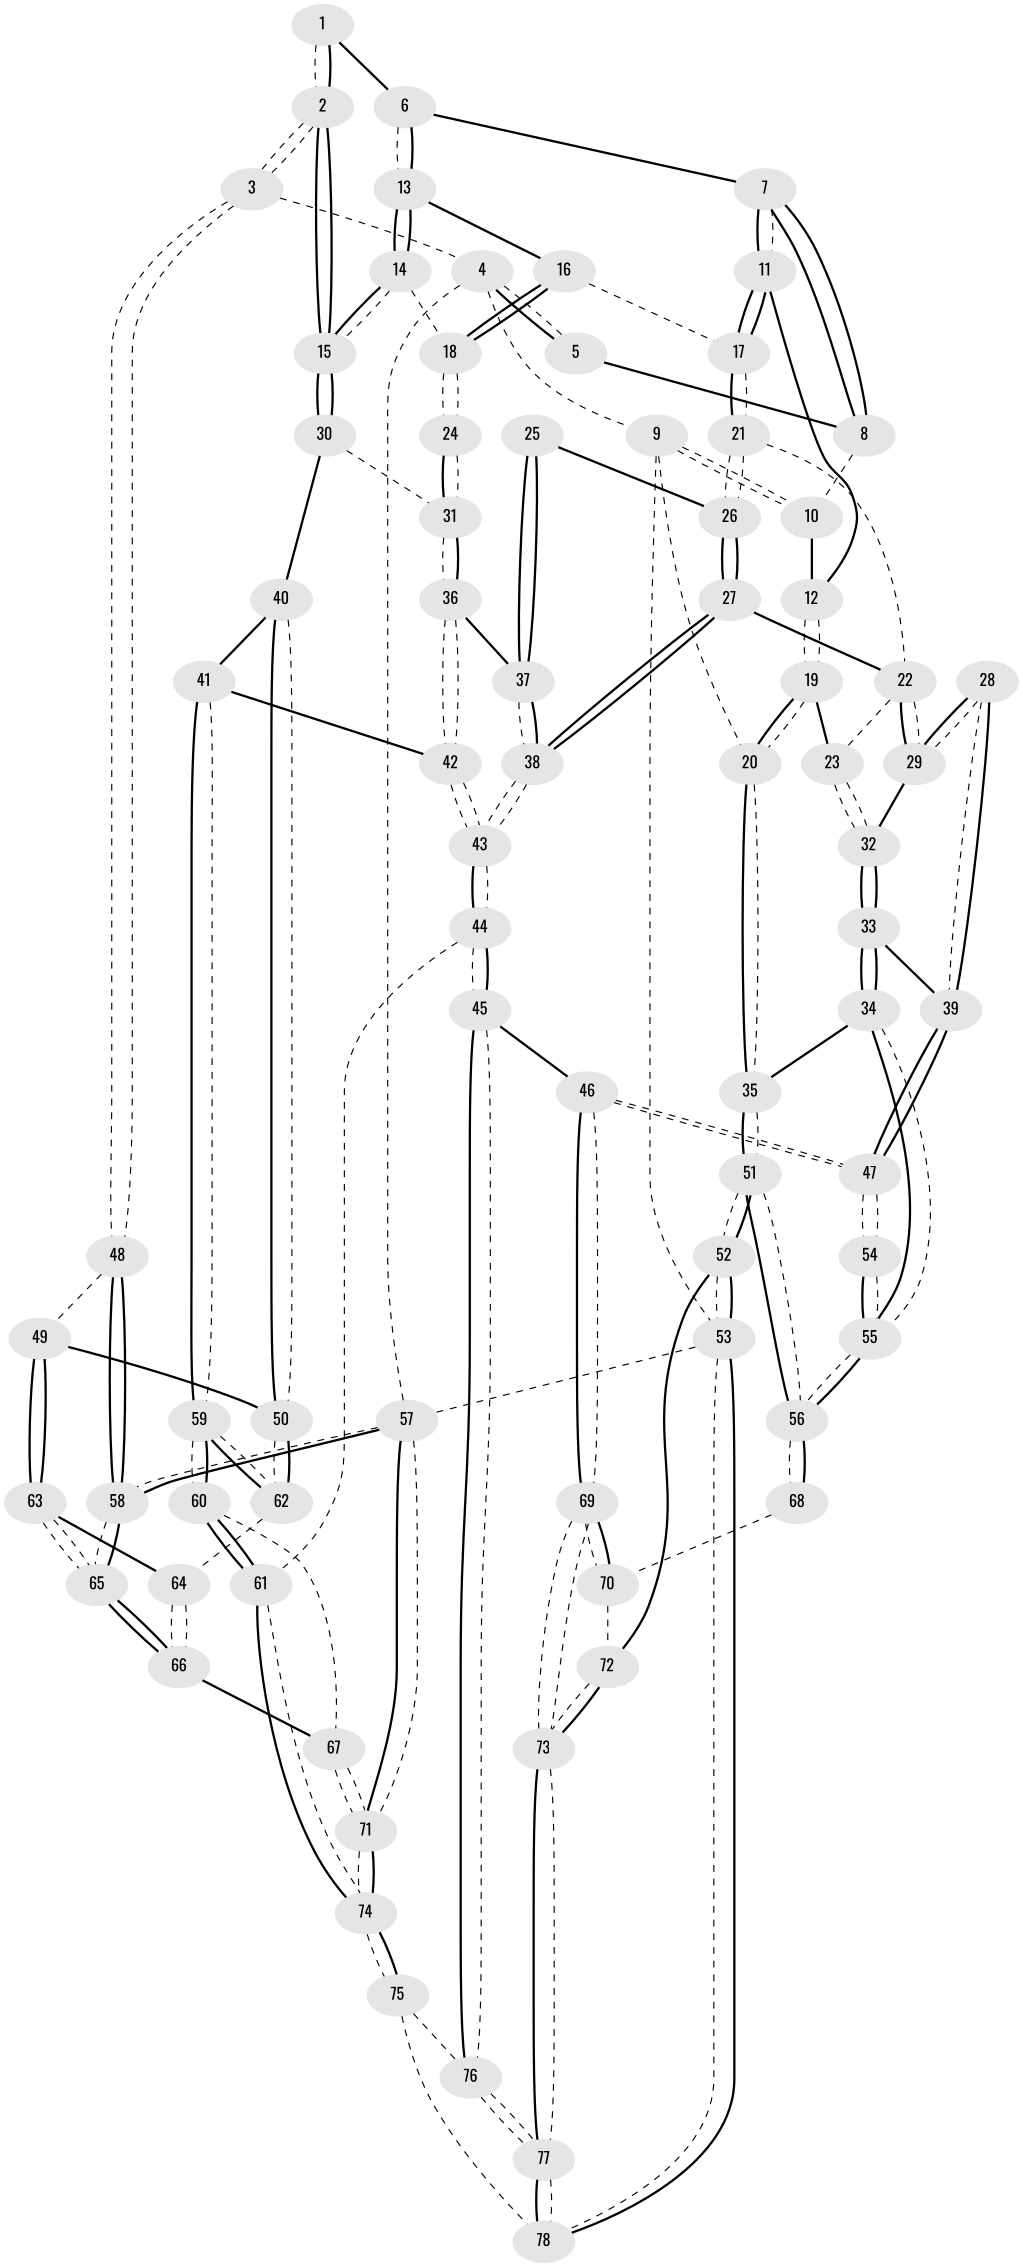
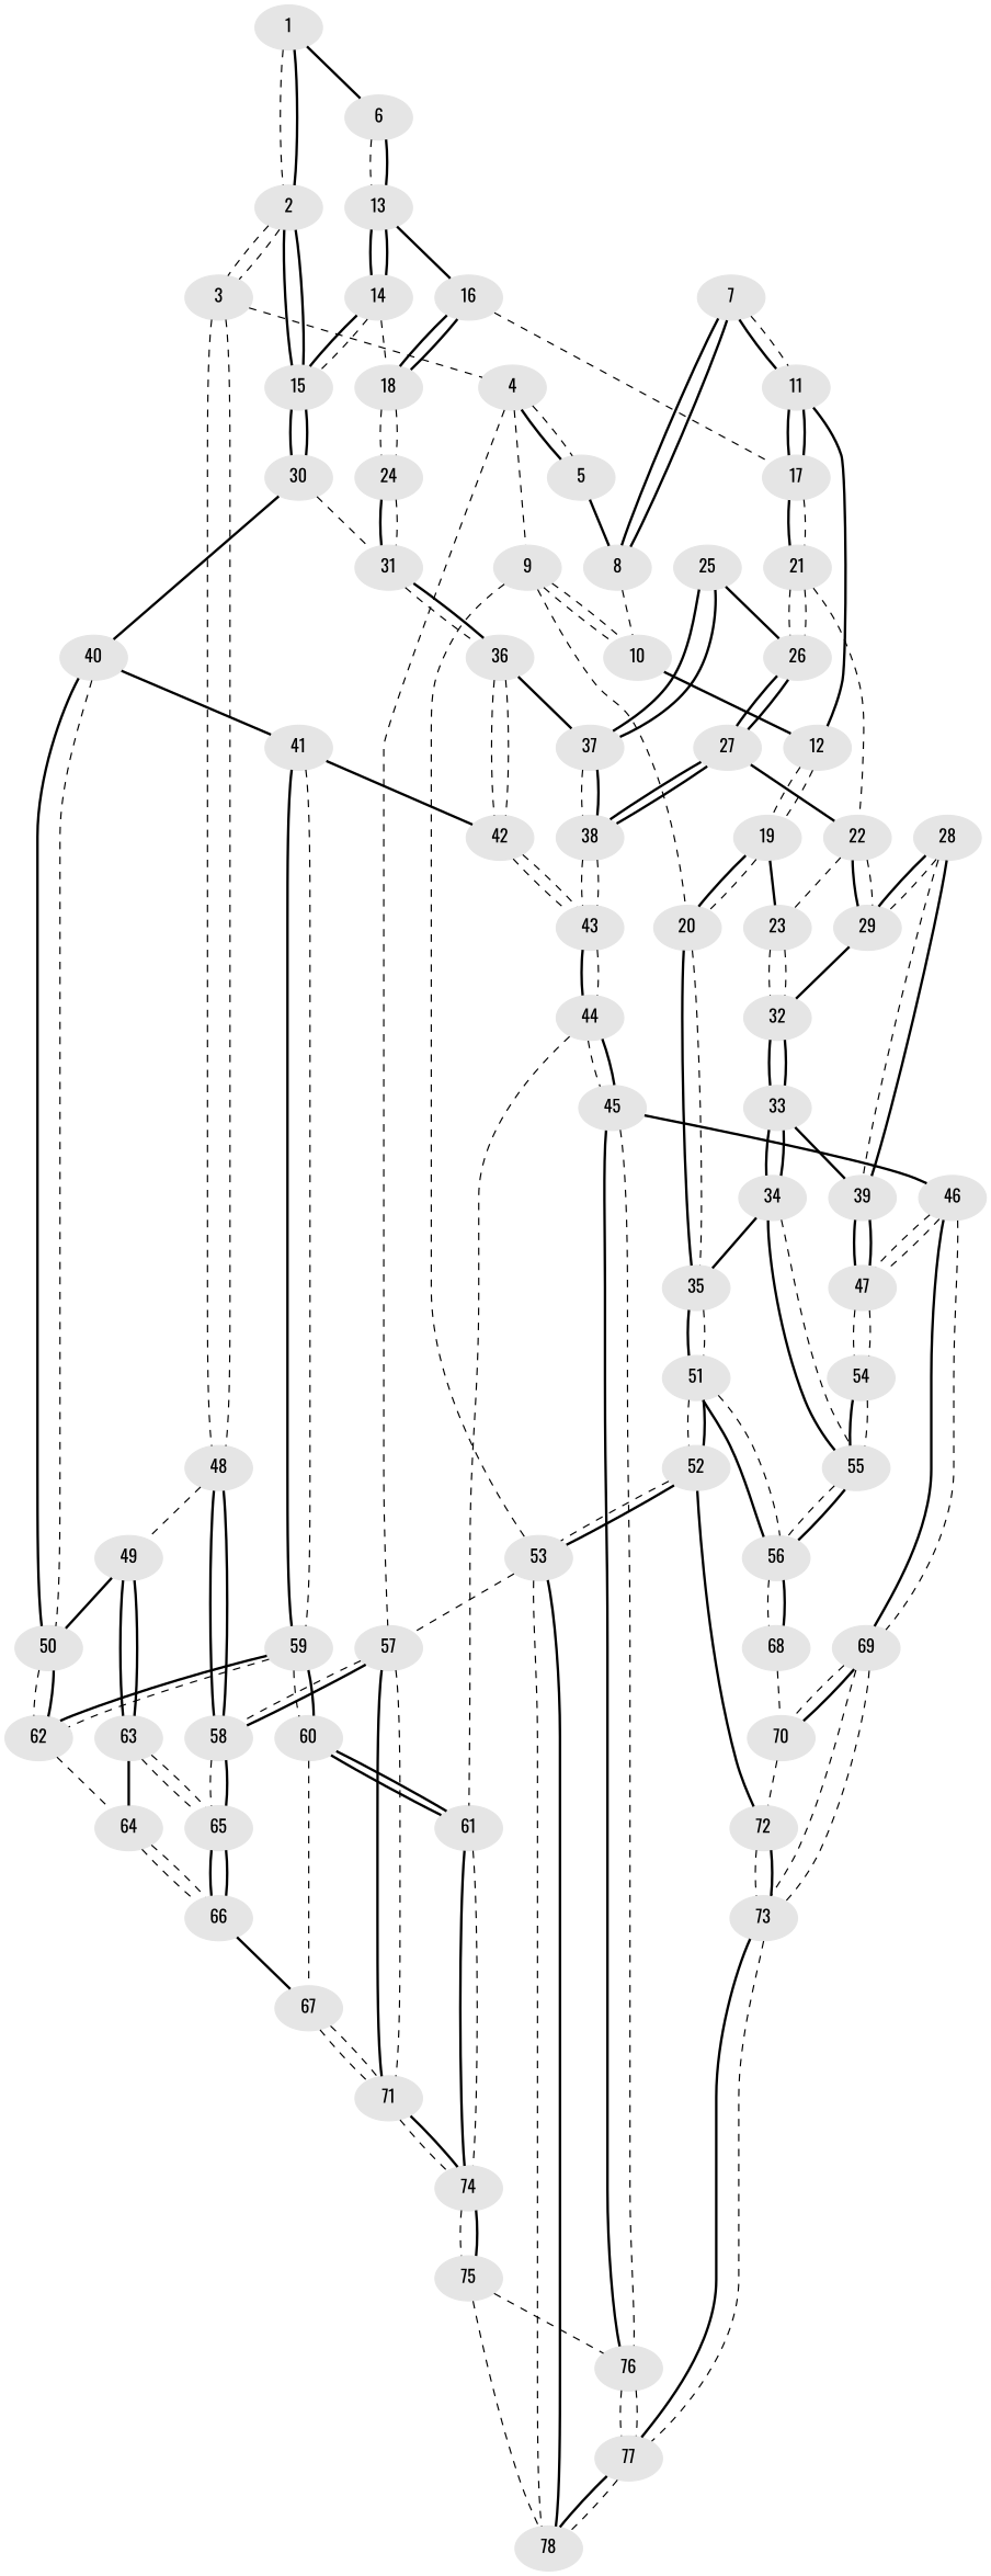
  graph {
    fontname=Oswald
    node [color=gray90 fontname=Oswald style=filled]
    edge [fontname=Oswald style=dashed]
    1
    2
    6
    3
    15
    7
    13
    4
    48
    30
    5
    9
    57
    49
    58
    8
    10
    20
    53
    71
    11
    14
    16
    12
    17
    35
    78
    19
    21
    23
    18
    24
    31
    40
    22
    26
    32
    51
    29
    27
    33
    25
    37
    36
    38
    28
    39
    43
    47
    41
    50
    42
    34
    55
    56
    52
    44
    54
    59
    62
    60
    45
    61
    46
    76
    74
    69
    77
    70
    73
    63
    65
    64
    72
    68
    66
    67
    75
    1 -- 2
    1 -- 2 [style=bold]
    1 -- 6 [style=bold]
    2 -- 3
    2 -- 3
    2 -- 15 [style=bold]
    2 -- 15 [style=bold]
-   6 -- 7 [style=bold]
    6 -- 13
    6 -- 13 [style=bold]
    3 -- 4
    3 -- 48
    3 -- 48
    15 -- 30 [style=bold]
    15 -- 30 [style=bold]
    7 -- 8 [style=bold]
    7 -- 8 [style=bold]
    7 -- 11 [style=bold]
    7 -- 11
    13 -- 14 [style=bold]
    13 -- 14 [style=bold]
    13 -- 16 [style=bold]
    4 -- 5 [style=bold]
    4 -- 5
    4 -- 9
    4 -- 57
    48 -- 49
    48 -- 58 [style=bold]
    48 -- 58 [style=bold]
    30 -- 31
    30 -- 40 [style=bold]
    5 -- 8 [style=bold]
    9 -- 10
    9 -- 10
    9 -- 20
    9 -- 53
    57 -- 58
    57 -- 58 [style=bold]
    57 -- 71 [style=bold]
    57 -- 71
    49 -- 50 [style=bold]
    49 -- 63 [style=bold]
    49 -- 63 [style=bold]
    58 -- 65
    58 -- 65 [style=bold]
    8 -- 10
    10 -- 12 [style=bold]
    20 -- 35 [style=bold]
    20 -- 35
    53 -- 57
    53 -- 78
    53 -- 78 [style=bold]
    71 -- 74
    71 -- 74 [style=bold]
    11 -- 12 [style=bold]
    11 -- 17 [style=bold]
    11 -- 17 [style=bold]
    14 -- 15 [style=bold]
    14 -- 15
    14 -- 18
    16 -- 17
    16 -- 18 [style=bold]
    16 -- 18 [style=bold]
    12 -- 19
    12 -- 19
    17 -- 21 [style=bold]
    17 -- 21
    35 -- 51 [style=bold]
    35 -- 51
    19 -- 20 [style=bold]
    19 -- 20
    19 -- 23 [style=bold]
    21 -- 22
    21 -- 26
    21 -- 26
    23 -- 32
    23 -- 32
    18 -- 24
    18 -- 24
    24 -- 31 [style=bold]
    24 -- 31
    31 -- 36
    31 -- 36 [style=bold]
    40 -- 41 [style=bold]
    40 -- 50 [style=bold]
    40 -- 50
    22 -- 23
    22 -- 29 [style=bold]
    22 -- 29
    26 -- 27 [style=bold]
    26 -- 27 [style=bold]
    32 -- 33 [style=bold]
    32 -- 33 [style=bold]
    51 -- 56 [style=bold]
    51 -- 56
    51 -- 52
    51 -- 52 [style=bold]
    29 -- 32 [style=bold]
    27 -- 22 [style=bold]
    27 -- 38 [style=bold]
    27 -- 38 [style=bold]
    33 -- 39 [style=bold]
    33 -- 34 [style=bold]
    33 -- 34 [style=bold]
    25 -- 26 [style=bold]
    25 -- 37 [style=bold]
    25 -- 37 [style=bold]
    37 -- 38
    37 -- 38 [style=bold]
    36 -- 37 [style=bold]
    36 -- 42
    36 -- 42
    38 -- 43
    38 -- 43
    28 -- 29 [style=bold]
    28 -- 29
    28 -- 39
    28 -- 39 [style=bold]
    39 -- 47 [style=bold]
    39 -- 47 [style=bold]
    43 -- 44 [style=bold]
    43 -- 44
    47 -- 54
    47 -- 54
    41 -- 42 [style=bold]
    41 -- 59 [style=bold]
    41 -- 59
    50 -- 62
    50 -- 62 [style=bold]
    42 -- 43
    42 -- 43
    34 -- 35 [style=bold]
    34 -- 55 [style=bold]
    34 -- 55
    55 -- 56
    55 -- 56 [style=bold]
    56 -- 68
    56 -- 68 [style=bold]
    52 -- 53
    52 -- 53 [style=bold]
    52 -- 72 [style=bold]
    44 -- 45
    44 -- 45 [style=bold]
    44 -- 61
    54 -- 55 [style=bold]
    54 -- 55
    59 -- 62 [style=bold]
    59 -- 62
    59 -- 60
    59 -- 60 [style=bold]
    62 -- 64
    60 -- 61 [style=bold]
    60 -- 61 [style=bold]
    60 -- 67
    45 -- 46 [style=bold]
    45 -- 76 [style=bold]
    45 -- 76
    61 -- 74 [style=bold]
    61 -- 74
    46 -- 47
    46 -- 47
    46 -- 69 [style=bold]
    46 -- 69
    76 -- 77
    76 -- 77
    74 -- 75
    74 -- 75 [style=bold]
    69 -- 70
    69 -- 70 [style=bold]
    69 -- 73
    69 -- 73
    77 -- 78 [style=bold]
    77 -- 78
    70 -- 72
    73 -- 77 [style=bold]
    73 -- 77
    63 -- 65
    63 -- 65
    63 -- 64 [style=bold]
    65 -- 66 [style=bold]
    65 -- 66 [style=bold]
    64 -- 66
    64 -- 66
    72 -- 73
    72 -- 73 [style=bold]
    68 -- 70
    66 -- 67 [style=bold]
    67 -- 71
    67 -- 71
    75 -- 78
    75 -- 76
  }
